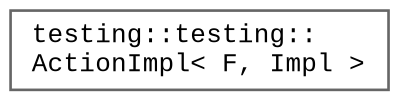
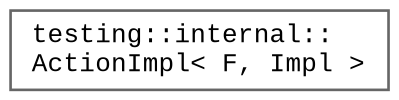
  digraph {
    rankdir=LR
    fontname="Liberation Mono"
-   n1 [color=grey40 fillcolor=white fontname="Liberation Mono" fontsize=10 height=0.2 label="testing::testing::\lActionImpl\< F, Impl \>" shape=box style=filled width=0.4]
+   n1 [color=grey40 fillcolor=white fontname="Liberation Mono" fontsize=10 height=0.2 label="testing::internal::\lActionImpl\< F, Impl \>" shape=box style=filled width=0.4]
  }
